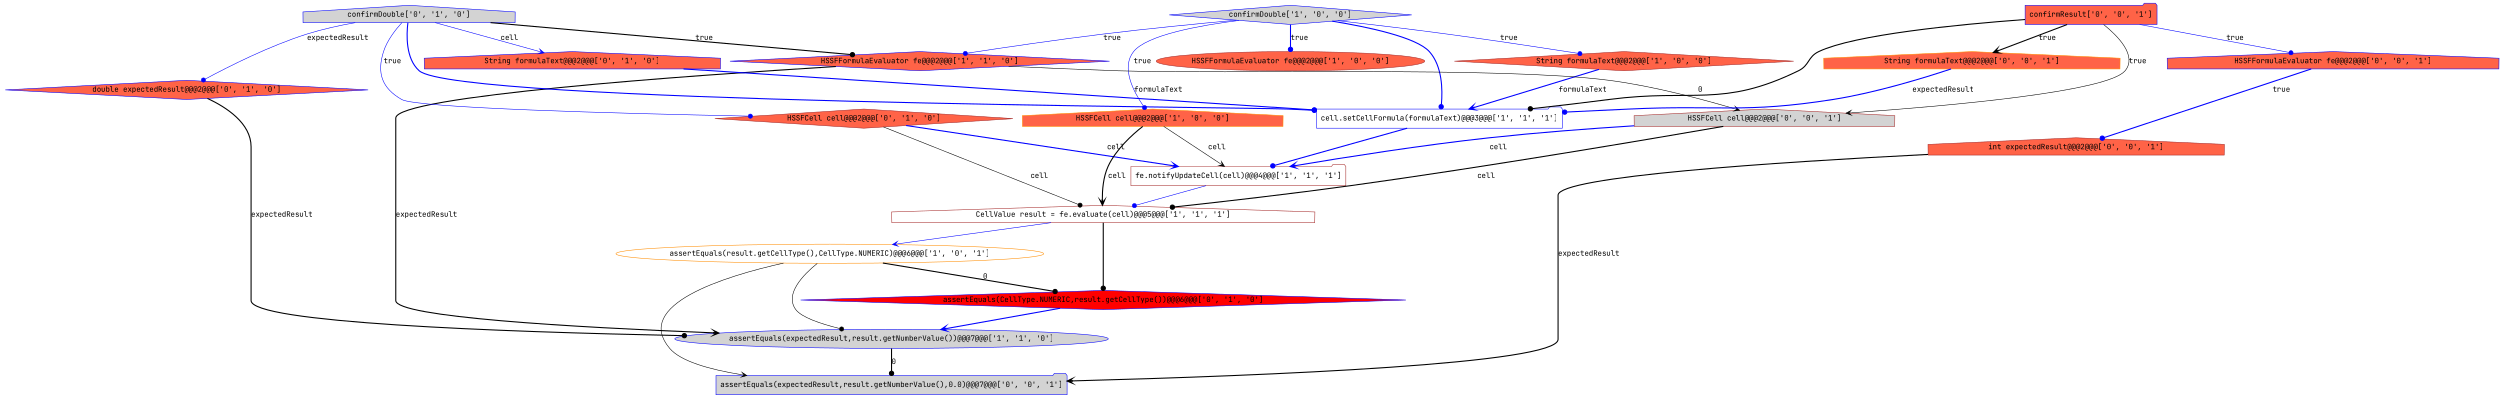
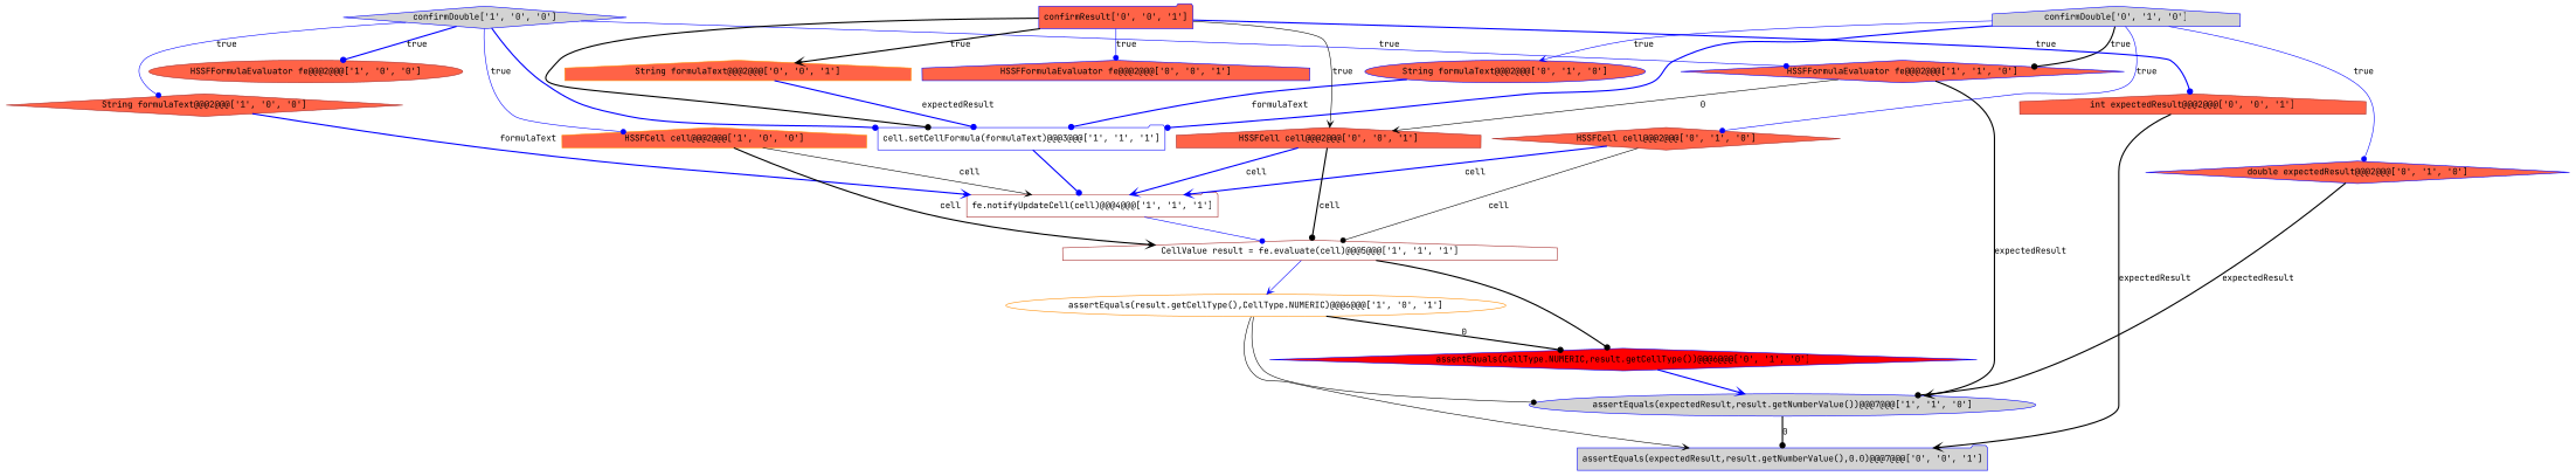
  digraph {
    fontname="JetBrains Mono"
    node [color=blue fillcolor=tomato fontname="JetBrains Mono" shape=house style=filled]
    edge [arrowhead=dot color=blue fontname="JetBrains Mono" style=bold]
    n1 [color=brown fillcolor=white label="CellValue result = fe.evaluate(cell)@@@5@@@['1', '1', '1']"]
    n2 [color=darkorange fillcolor=white label="assertEquals(result.getCellType(),CellType.NUMERIC)@@@6@@@['1', '0', '1']" shape=ellipse]
    n3 [fillcolor=red label="assertEquals(CellType.NUMERIC,result.getCellType())@@@6@@@['0', '1', '0']" shape=diamond]
    n4 [fillcolor=lightgray label="assertEquals(expectedResult,result.getNumberValue(),0.0)@@@7@@@['0', '0', '1']" shape=folder]
    n5 [fillcolor=lightgray label="assertEquals(expectedResult,result.getNumberValue())@@@7@@@['1', '1', '0']" shape=ellipse]
    n6 [color=brown label="HSSFCell cell@@@2@@@['0', '1', '0']" shape=diamond]
    n7 [color=brown fillcolor=white label="fe.notifyUpdateCell(cell)@@@4@@@['1', '1', '1']" shape=folder]
    n8 [color=brown label="int expectedResult@@@2@@@['0', '0', '1']"]
    n9 [fillcolor=lightgray label="confirmDouble['1', '0', '0']" shape=diamond]
    n10 [color=brown label="String formulaText@@@2@@@['1', '0', '0']" shape=diamond]
    n11 [fillcolor=white label="cell.setCellFormula(formulaText)@@@3@@@['1', '1', '1']" shape=folder]
    n12 [color=darkorange label="HSSFCell cell@@@2@@@['1', '0', '0']"]
    n13 [label="HSSFFormulaEvaluator fe@@@2@@@['1', '1', '0']" shape=diamond]
    n14 [color=brown label="HSSFFormulaEvaluator fe@@@2@@@['1', '0', '0']" shape=ellipse]
-   n15 [color=brown fillcolor=lightgray label="HSSFCell cell@@@2@@@['0', '0', '1']"]
+   n15 [color=brown label="HSSFCell cell@@@2@@@['0', '0', '1']"]
    n16 [label="HSSFFormulaEvaluator fe@@@2@@@['0', '0', '1']"]
    n17 [fillcolor=lightgray label="confirmDouble['0', '1', '0']"]
    n18 [label="double expectedResult@@@2@@@['0', '1', '0']" shape=diamond]
-   n19 [label="String formulaText@@@2@@@['0', '1', '0']"]
+   n19 [label="String formulaText@@@2@@@['0', '1', '0']" shape=ellipse]
    n20 [label="confirmResult['0', '0', '1']" shape=folder]
    n21 [color=darkorange label="String formulaText@@@2@@@['0', '0', '1']"]
    n1 -> n2 [arrowhead=vee style=solid]
    n1 -> n3 [color=black]
    n2 -> n3 [color=black label=0]
    n2 -> n4 [arrowhead=vee color=black style=solid]
    n2 -> n5 [color=black style=solid]
    n3 -> n5 [arrowhead=vee]
    n5 -> n4 [color=black label=0]
    n6 -> n1 [color=black label=cell style=solid]
    n6 -> n7 [arrowhead=vee label=cell]
    n7 -> n1 [style=solid]
    n8 -> n4 [arrowhead=vee color=black label=expectedResult]
    n9 -> n10 [label=true style=solid]
    n9 -> n11
    n9 -> n12 [label=true style=solid]
    n9 -> n13 [label=true style=solid]
    n9 -> n14 [label=true]
-   n10 -> n11 [arrowhead=vee label=formulaText]
+   n10 -> n7 [arrowhead=vee label=formulaText]
    n11 -> n7
    n12 -> n1 [arrowhead=vee color=black label=cell]
    n12 -> n7 [arrowhead=vee color=black label=cell style=solid]
    n13 -> n5 [arrowhead=vee color=black label=expectedResult]
    n13 -> n15 [arrowhead=vee color=black label=0 style=solid]
    n15 -> n1 [color=black label=cell]
    n15 -> n7 [arrowhead=vee label=cell]
    n17 -> n6 [label=true style=solid]
    n17 -> n11
    n17 -> n13 [color=black label=true]
-   n17 -> n18 [label=expectedResult style=solid]
-   n17 -> n19 [arrowhead=vee label=cell style=solid]
+   n17 -> n18 [label=true style=solid]
+   n17 -> n19 [arrowhead=vee label=true style=solid]
    n18 -> n5 [color=black label=expectedResult]
    n19 -> n11 [label=formulaText]
-   n16 -> n8 [label=true]
+   n20 -> n8 [label=true]
    n20 -> n11 [color=black]
    n20 -> n15 [arrowhead=vee color=black label=true style=solid]
    n20 -> n16 [label=true style=solid]
    n20 -> n21 [arrowhead=vee color=black label=true]
    n21 -> n11 [label=expectedResult]
  }
